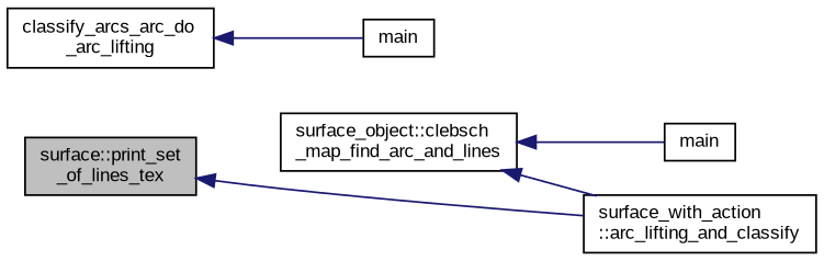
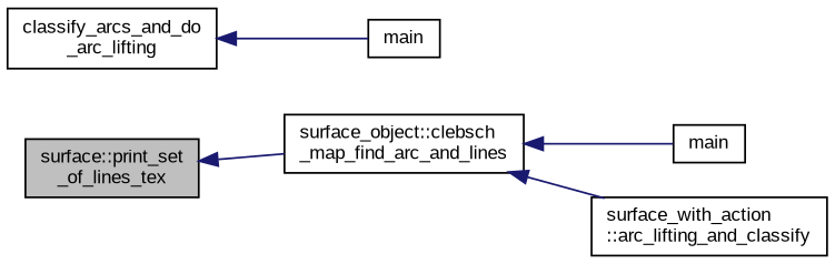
  digraph {
    fontname="Liberation Sans"
    rankdir=LR
    node [color=black fillcolor=white fontname="Liberation Sans" fontsize=10 shape=record style=filled]
    edge [color=midnightblue dir=back fontname="Liberation Sans" fontsize=10 labelfontname=Helvetica labelfontsize=10 style=solid]
    n1 [fillcolor=grey75 fontcolor=black height=0.2 label="surface::print_set\l_of_lines_tex" width=0.4]
    n2 [height=0.2 label="surface_object::clebsch\l_map_find_arc_and_lines" width=0.4]
    n3 [height=0.2 label=main width=0.4]
    n4 [height=0.2 label="surface_with_action\l::arc_lifting_and_classify" width=0.4]
-   n5 [height=0.2 label="classify_arcs_arc_do\l_arc_lifting" width=0.4]
+   n5 [height=0.2 label="classify_arcs_and_do\l_arc_lifting" width=0.4]
    n6 [height=0.2 label=main width=0.4]
-   n1 -> n4
+   n1 -> n2
    n2 -> n3
    n2 -> n4
    n5 -> n6
  }
